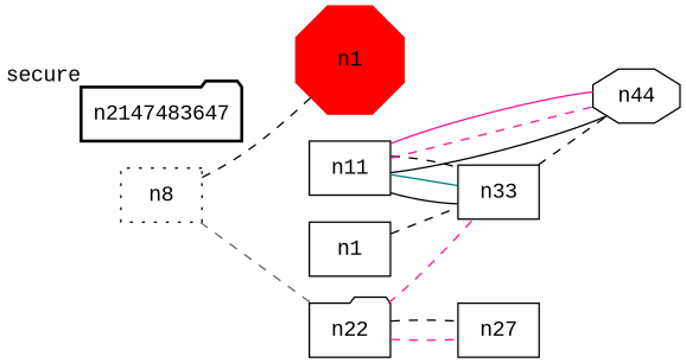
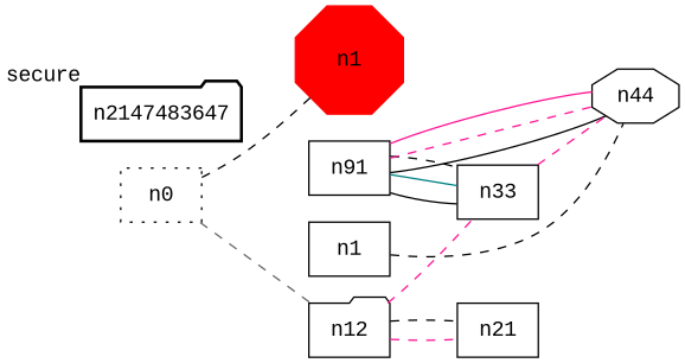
  graph {
    fontcolor=blue
    fontname="Liberation Mono"
    rankdir=LR
    node [fontname="Liberation Mono" shape=box]
    edge [color=black fontname="Liberation Mono" style=dashed]
-   n0 [fillcolor="#123456" style=dotted label=n8]
+   n0 [fillcolor="#123456" style=dotted]
    n1 [color=red height=1 shape=octagon style=filled width=1]
-   n22 [shape=folder]
+   n22 [shape=folder label=n12]
    n2147483647 [shape=folder style=bold xlabel=secure]
-   n11
+   n11 [label=n91]
    n33
    n44 [shape=octagon]
-   n21 [label=n27]
+   n21
    "n1󠁓"
    n0 -- n1
    n0 -- n22 [color=gray40]
    n22 -- n33 [color=deeppink]
    n22 -- n21 [color=deeppink]
    n22 -- n21
    n11 -- n33 [style=solid]
    n11 -- n33 [color=teal style=solid]
    n11 -- n33
    n11 -- n44 [style=solid]
    n11 -- n44 [color=deeppink]
    n11 -- n44 [color=deeppink style=solid]
-   n33 -- n44
-   "n1󠁓" -- n33
+   n33 -- n44 [color=deeppink]
+   "n1󠁓" -- n44
  }
